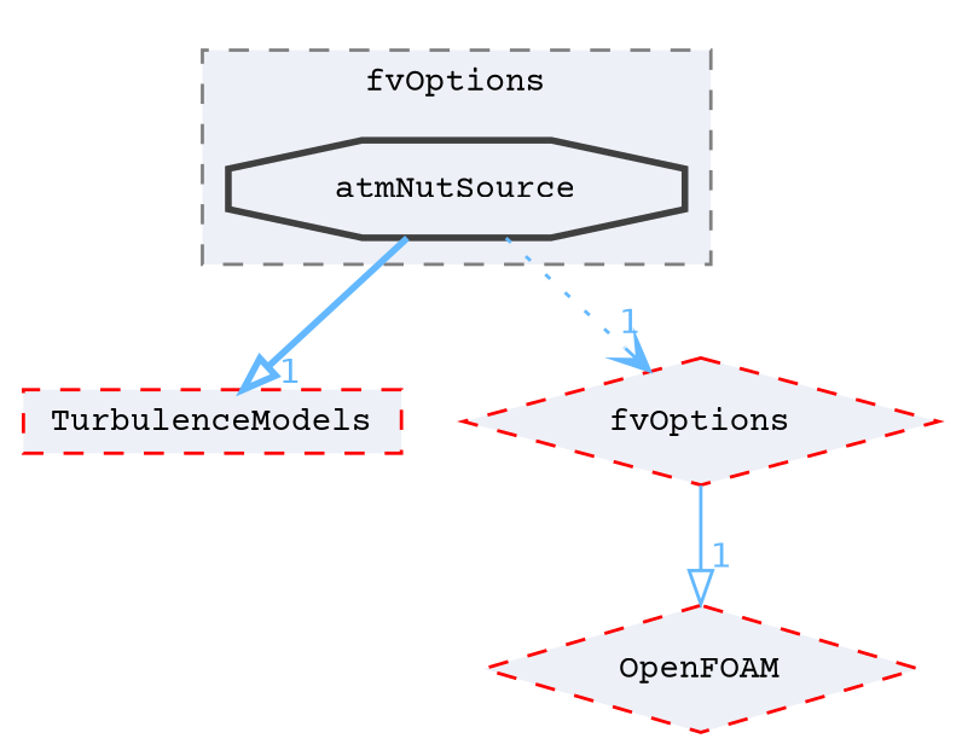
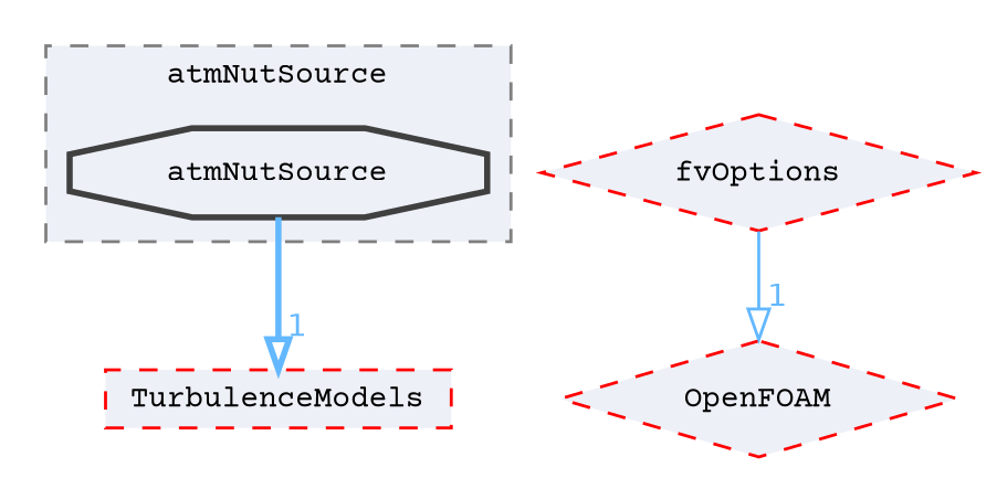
  digraph {
    compound=true
    fontname="Courier Prime"
    node [color=red fillcolor="#edf0f7" fontname="Courier Prime" fontsize=10 shape=diamond style="filled,dashed"]
    edge [arrowhead=onormal color=steelblue1 fontcolor=steelblue1 fontname="Courier Prime" fontsize=10 headlabel=1 labeldistance=1.5 labelfontname=Helvetica labelfontsize=10]
    n1 [color=grey25 height=0.2 label=atmNutSource shape=octagon style="filled,bold" width=0.4]
    n2 [height=0.2 label=TurbulenceModels shape=box width=0.4]
    n3 [height=0.2 label=fvOptions width=0.4]
    n4 [height=0.2 label=OpenFOAM width=0.4]
    subgraph cluster_1 {
      bgcolor="#edf0f7"
      fontsize=10
-     label=fvOptions
+     label=atmNutSource
      pencolor=grey50
      style="filled,dashed"
      n1
    }
    n1 -> n2 [style=bold]
-   n1 -> n3 [arrowhead=vee style=dotted]
    n3 -> n4 [style=solid]
  }
